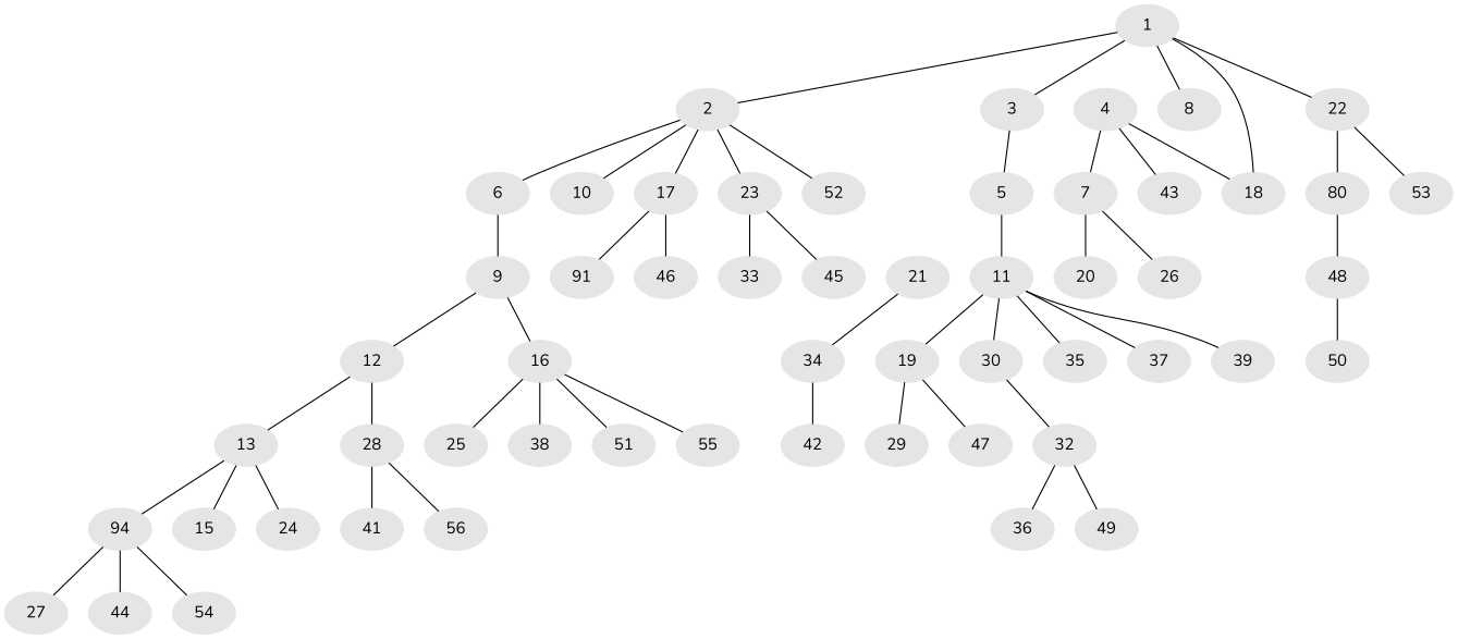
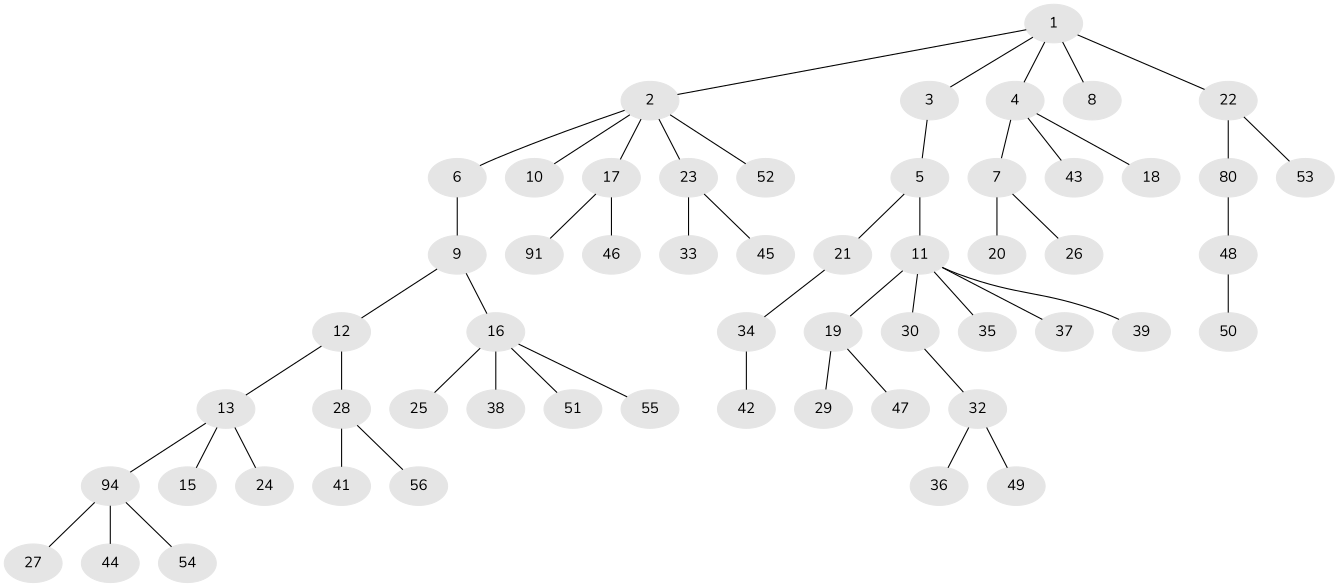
  graph {
    fontname=Nunito
    node [color=gray90 fontname=Nunito style=filled]
    edge [fontname=Nunito]
    1
    2
    3
    4
    8
    22
    6
    10
    17
    23
    52
    5
    7
    18
    43
    n16 [label=80]
    53
    9
    n19 [label=91]
    46
    33
    45
    21
    11
    20
    26
    34
    12
    16
    19
    30
    35
    37
    39
    13
    28
    25
    38
    51
    55
    29
    47
    32
    n44 [label=94]
    15
    24
    41
    56
    27
    44
    54
    42
    48
    36
    49
    50
    1 -- 2
    1 -- 3
-   1 -- 18
+   1 -- 4
    1 -- 8
    1 -- 22
    2 -- 6
    2 -- 10
    2 -- 17
    2 -- 23
    2 -- 52
    3 -- 5
    4 -- 7
    4 -- 18
    4 -- 43
    22 -- n16
    22 -- 53
    6 -- 9
    17 -- n19
    17 -- 46
    23 -- 33
    23 -- 45
+   5 -- 21
    5 -- 11
    7 -- 20
    7 -- 26
    n16 -- 48
    9 -- 12
    9 -- 16
    21 -- 34
    11 -- 19
    11 -- 30
    11 -- 35
    11 -- 37
    11 -- 39
    34 -- 42
    12 -- 13
    12 -- 28
    16 -- 25
    16 -- 38
    16 -- 51
    16 -- 55
    19 -- 29
    19 -- 47
    30 -- 32
    13 -- n44
    13 -- 15
    13 -- 24
    28 -- 41
    28 -- 56
    32 -- 36
    32 -- 49
    n44 -- 27
    n44 -- 44
    n44 -- 54
    48 -- 50
  }
